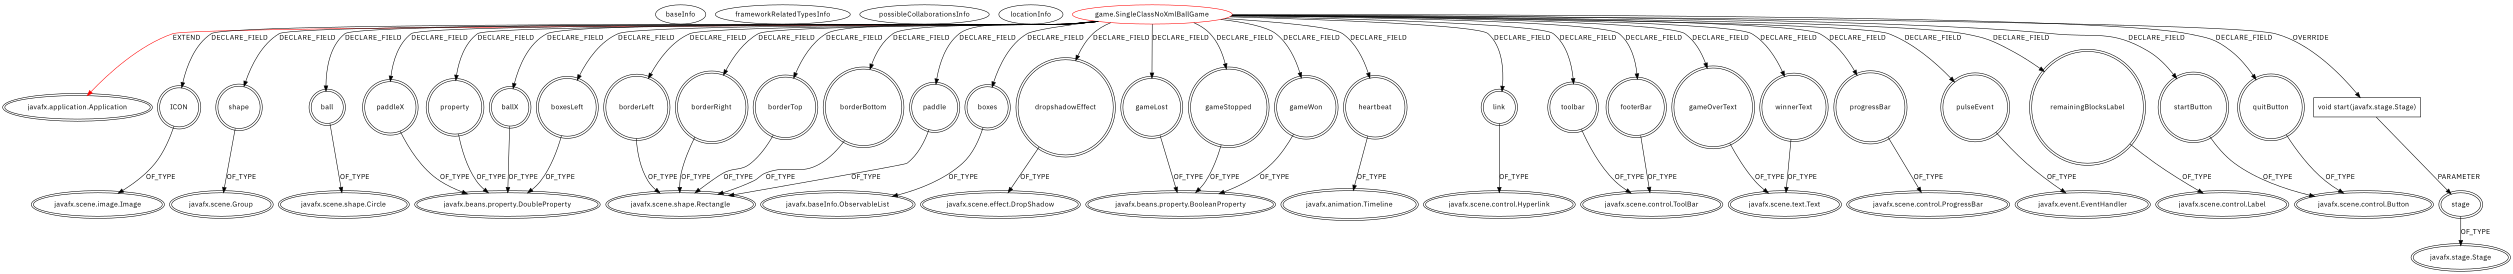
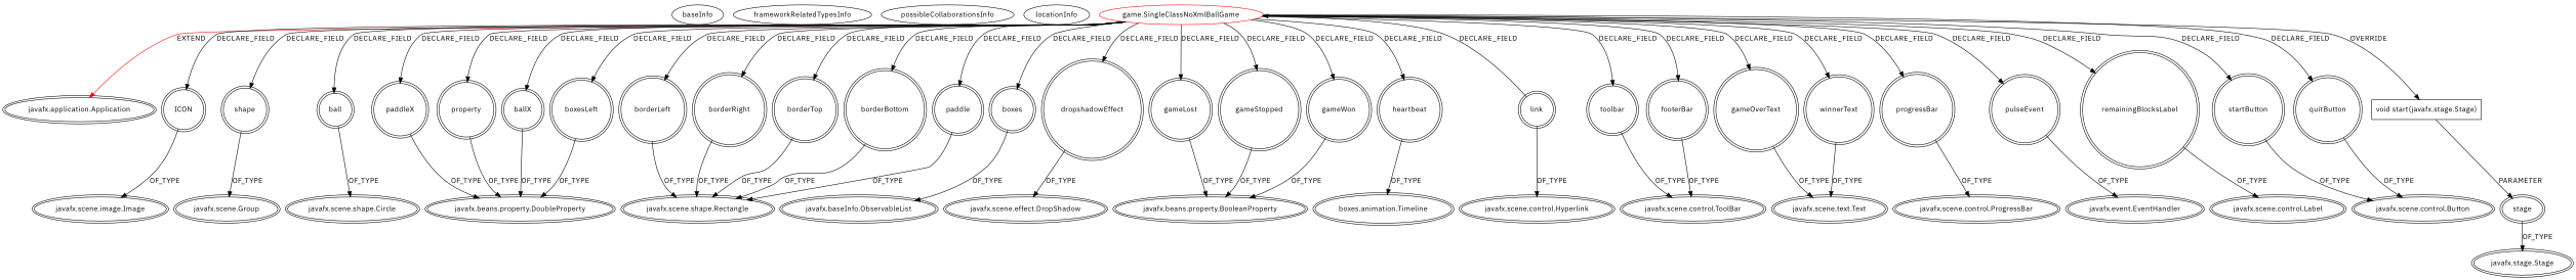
  digraph {
    fontname="IBM Plex Sans"
    node [fontname="IBM Plex Sans" isFrameworkType=true vertexType=FIELD_DECLARATION peripheries=2 shape=circle]
    edge [fontname="IBM Plex Sans"]
    baseInfo [category=extension_graph graphId=649 isAnonymous=false possibleRelation=false isFrameworkType="" vertexType="" peripheries="" shape=""]
    frameworkRelatedTypesInfo [0="javafx.application.Application" isFrameworkType="" vertexType="" peripheries="" shape=""]
    possibleCollaborationsInfo [isFrameworkType="" vertexType="" peripheries="" shape=""]
    locationInfo [contextSignature=SingleClassNoXmlBallGame filePath="/Johnmalc-JavaFX/JavaFX-master/src/game/SingleClassNoXmlBallGame.java" graphId=649 projectName="Johnmalc-JavaFX" isFrameworkType="" vertexType="" peripheries="" shape=""]
    n5 [color=red isFrameworkType=false label="game.SingleClassNoXmlBallGame" vertexType=ROOT_CLIENT_CLASS_DECLARATION peripheries="" shape=""]
    n6 [label="javafx.application.Application" vertexType=FRAMEWORK_CLASS_TYPE shape=""]
    n7 [label=ICON]
    n8 [label=shape]
    n9 [label=ball]
    n10 [label=ballX]
    n11 [label=property]
    n12 [label=borderBottom]
    n13 [label=borderLeft]
    n14 [label=borderRight]
    n15 [label=borderTop]
    n16 [label=boxes]
    n17 [label=boxesLeft]
    n18 [label=dropshadowEffect]
    n19 [label=footerBar]
    n20 [label=gameLost]
    n21 [label=gameOverText]
    n22 [label=gameStopped]
    n23 [label=gameWon]
    n24 [label=heartbeat]
    n25 [label=link]
    n26 [label=paddle]
    n27 [label=paddleX]
    n28 [label=progressBar]
    n29 [label=pulseEvent]
    n30 [label=quitButton]
    n31 [label=remainingBlocksLabel]
    n32 [label=startButton]
    n33 [label=toolbar]
    n34 [label=winnerText]
    n35 [isFrameworkType=false label="void start(javafx.stage.Stage)" shape=box vertexType=OVERRIDING_METHOD_DECLARATION peripheries=""]
    n36 [label="javafx.scene.image.Image" vertexType=FRAMEWORK_CLASS_TYPE shape=""]
    n37 [label="javafx.scene.Group" vertexType=FRAMEWORK_CLASS_TYPE shape=""]
    n38 [label="javafx.scene.shape.Circle" vertexType=FRAMEWORK_CLASS_TYPE shape=""]
    n39 [label="javafx.beans.property.DoubleProperty" vertexType=FRAMEWORK_CLASS_TYPE shape=""]
    n40 [label="javafx.scene.shape.Rectangle" vertexType=FRAMEWORK_CLASS_TYPE shape=""]
    n41 [label="javafx.baseInfo.ObservableList" vertexType=FRAMEWORK_INTERFACE_TYPE shape=""]
    n42 [label="javafx.scene.effect.DropShadow" vertexType=FRAMEWORK_CLASS_TYPE shape=""]
    n43 [label="javafx.scene.control.ToolBar" vertexType=FRAMEWORK_CLASS_TYPE shape=""]
    n44 [label="javafx.beans.property.BooleanProperty" vertexType=FRAMEWORK_CLASS_TYPE shape=""]
    n45 [label="javafx.scene.text.Text" vertexType=FRAMEWORK_CLASS_TYPE shape=""]
-   n46 [label="javafx.animation.Timeline" vertexType=FRAMEWORK_CLASS_TYPE shape=""]
+   n46 [label="boxes.animation.Timeline" vertexType=FRAMEWORK_CLASS_TYPE shape=""]
    n47 [label="javafx.scene.control.Hyperlink" vertexType=FRAMEWORK_CLASS_TYPE shape=""]
    n48 [label="javafx.scene.control.ProgressBar" vertexType=FRAMEWORK_CLASS_TYPE shape=""]
    n49 [label="javafx.event.EventHandler" vertexType=FRAMEWORK_INTERFACE_TYPE shape=""]
    n50 [label="javafx.scene.control.Button" vertexType=FRAMEWORK_CLASS_TYPE shape=""]
    n51 [label="javafx.scene.control.Label" vertexType=FRAMEWORK_CLASS_TYPE shape=""]
    n52 [label=stage vertexType=PARAMETER_DECLARATION shape=""]
    n53 [label="javafx.stage.Stage" vertexType=FRAMEWORK_CLASS_TYPE shape=""]
    n5 -> n6 [color=red label=EXTEND]
    n5 -> n7 [label=DECLARE_FIELD]
    n5 -> n8 [label=DECLARE_FIELD]
    n5 -> n9 [label=DECLARE_FIELD]
    n5 -> n10 [label=DECLARE_FIELD]
    n5 -> n11 [label=DECLARE_FIELD]
    n5 -> n12 [label=DECLARE_FIELD]
    n5 -> n13 [label=DECLARE_FIELD]
    n5 -> n14 [label=DECLARE_FIELD]
    n5 -> n15 [label=DECLARE_FIELD]
    n5 -> n16 [label=DECLARE_FIELD]
    n5 -> n17 [label=DECLARE_FIELD]
    n5 -> n18 [label=DECLARE_FIELD]
    n5 -> n19 [label=DECLARE_FIELD]
    n5 -> n20 [label=DECLARE_FIELD]
    n5 -> n21 [label=DECLARE_FIELD]
    n5 -> n22 [label=DECLARE_FIELD]
    n5 -> n23 [label=DECLARE_FIELD]
    n5 -> n24 [label=DECLARE_FIELD]
-   n5 -> n25 [label=DECLARE_FIELD]
+   n25 -> n5 [label=DECLARE_FIELD]
    n5 -> n26 [label=DECLARE_FIELD]
    n5 -> n27 [label=DECLARE_FIELD]
    n5 -> n28 [label=DECLARE_FIELD]
    n5 -> n29 [label=DECLARE_FIELD]
    n5 -> n30 [label=DECLARE_FIELD]
    n5 -> n31 [label=DECLARE_FIELD]
    n5 -> n32 [label=DECLARE_FIELD]
    n5 -> n33 [label=DECLARE_FIELD]
    n5 -> n34 [label=DECLARE_FIELD]
    n5 -> n35 [label=OVERRIDE]
    n7 -> n36 [label=OF_TYPE]
    n8 -> n37 [label=OF_TYPE]
    n9 -> n38 [label=OF_TYPE]
    n10 -> n39 [label=OF_TYPE]
    n11 -> n39 [label=OF_TYPE]
    n12 -> n40 [label=OF_TYPE]
    n13 -> n40 [label=OF_TYPE]
    n14 -> n40 [label=OF_TYPE]
    n15 -> n40 [label=OF_TYPE]
    n16 -> n41 [label=OF_TYPE]
    n17 -> n39 [label=OF_TYPE]
    n18 -> n42 [label=OF_TYPE]
    n19 -> n43 [label=OF_TYPE]
    n20 -> n44 [label=OF_TYPE]
    n21 -> n45 [label=OF_TYPE]
    n22 -> n44 [label=OF_TYPE]
    n23 -> n44 [label=OF_TYPE]
    n24 -> n46 [label=OF_TYPE]
    n25 -> n47 [label=OF_TYPE]
    n26 -> n40 [label=OF_TYPE]
    n27 -> n39 [label=OF_TYPE]
    n28 -> n48 [label=OF_TYPE]
    n29 -> n49 [label=OF_TYPE]
    n30 -> n50 [label=OF_TYPE]
    n31 -> n51 [label=OF_TYPE]
    n32 -> n50 [label=OF_TYPE]
    n33 -> n43 [label=OF_TYPE]
    n34 -> n45 [label=OF_TYPE]
    n35 -> n52 [label=PARAMETER]
    n52 -> n53 [label=OF_TYPE]
  }
